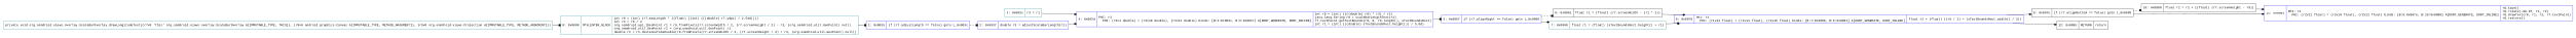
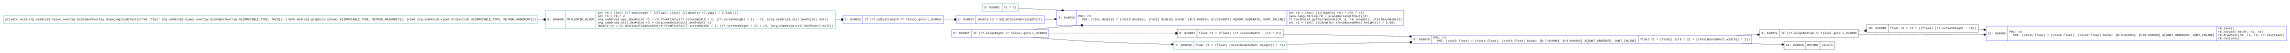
  digraph {
    fontname="Liberation Mono"
    rankdir=LR
    node [color=blue fontname="Liberation Mono" shape=record]
    edge [arrowhead=diamond fontname="Liberation Mono"]
    n1 [color=teal label="{0\:\ 0x0000|MTH_ENTER_BLOCK\l|int r0 = (int) (r7.maxLength * ((float) ((int) (((double) r7.ydpi) \/ 2.54d))))\lint r3 = r0 \/ 2\lorg.osmdroid.api.IGeoPoint r1 = r9.fromPixels(r7.screenWidth \/ 2, (r7.screenHeight \/ 2) \- r3, (org.osmdroid.util.GeoPoint) null)\lorg.osmdroid.util.GeoPoint r1 = (org.osmdroid.util.GeoPoint) r1\ldouble r1 = r1.distanceToAsDouble(r9.fromPixels(r7.screenWidth \/ 2, (r7.screenHeight \/ 2) + r3, (org.osmdroid.util.GeoPoint) null))\l}"]
    n2 [label="{1\:\ 0x0035|if (r7.adjustLength == false) goto L_0x003c\l}"]
    n3 [label="{2\:\ 0x0037|double r3 = adjustScaleBarLength(r1)\l}"]
    n4 [label="{4\:\ 0x003d|PHI: r3 \l  PHI: (r3v1 double) = (r3v10 double), (r3v11 double) binds: [B:3:0x003c, B:2:0x0037] A[DONT_GENERATE, DONT_INLINE]\l|int r9 = (int) ((((double) r0) * r3) \/ r1)\ljava.lang.String r0 = scaleBarLengthText(r3)\lr7.textPaint.getTextBounds(r0, 0, r0.length(), sTextBoundsRect)\lint r1 = (int) (((double) sTextBoundsRect.height()) \/ 5.0d)\l}"]
    n5 [color=teal label="{3\:\ 0x003c|r3 = r1\l}"]
    n6 [label="{5\:\ 0x005f|if (r7.alignRight == false) goto L_0x0068\l}"]
    n7 [color=black label="{6\:\ 0x0061|float r1 = (float) (r7.screenWidth \- (r1 * 2))\l}"]
    n8 [color=teal label="{7\:\ 0x0068|float r1 = (float) (sTextBoundsRect.height() + r1)\l}"]
    n9 [label="{8\:\ 0x0070|PHI: r1 \l  PHI: (r1v13 float) = (r1v14 float), (r1v16 float) binds: [B:7:0x0068, B:6:0x0061] A[DONT_GENERATE, DONT_INLINE]\l|float r2 = (float) ((r9 \/ 2) + (sTextBoundsRect.width() \/ 2))\l}"]
    n10 [color=black label="{9\:\ 0x007e|if (r7.alignBottom == false) goto L_0x0085\l}"]
    n11 [color=black label="{12\:\ 0x0095|RETURN\l|return\l}"]
    n12 [color=black label="{10\:\ 0x0080|float r2 = r2 + ((float) (r7.screenHeight \- r9))\l}"]
    n13 [label="{11\:\ 0x0085|PHI: r2 \l  PHI: (r2v11 float) = (r2v10 float), (r2v12 float) binds: [B:9:0x007e, B:10:0x0080] A[DONT_GENERATE, DONT_INLINE]\l|r8.save()\lr8.rotate(\-90.0f, r1, r2)\lr8.drawText(r0, r1, r2, r7.textPaint)\lr8.restore()\l}"]
    n14 [color=teal label="{private void org.osmdroid.views.overlay.ScaleBarOverlay.drawLongitudeText((r7v0 'this' org.osmdroid.views.overlay.ScaleBarOverlay A[IMMUTABLE_TYPE, THIS]), (r8v0 android.graphics.Canvas A[IMMUTABLE_TYPE, METHOD_ARGUMENT]), (r9v0 org.osmdroid.views.Projection A[IMMUTABLE_TYPE, METHOD_ARGUMENT])) }"]
    n1 -> n2 [arrowhead=box]
    n2 -> n3 [arrowhead=box style=dashed]
    n3 -> n4
-   n4 -> n6 [arrowhead=box]
+   n6 -> n4 [arrowhead=box]
    n5 -> n4
    n6 -> n7 [arrowhead=box style=dashed]
    n6 -> n8
    n7 -> n9
    n8 -> n9 [arrowhead=box]
    n9 -> n10
    n9 -> n11
    n10 -> n12 [arrowhead=box style=dashed]
    n10 -> n13
    n12 -> n13
    n14 -> n1 [arrowhead=box]
  }
